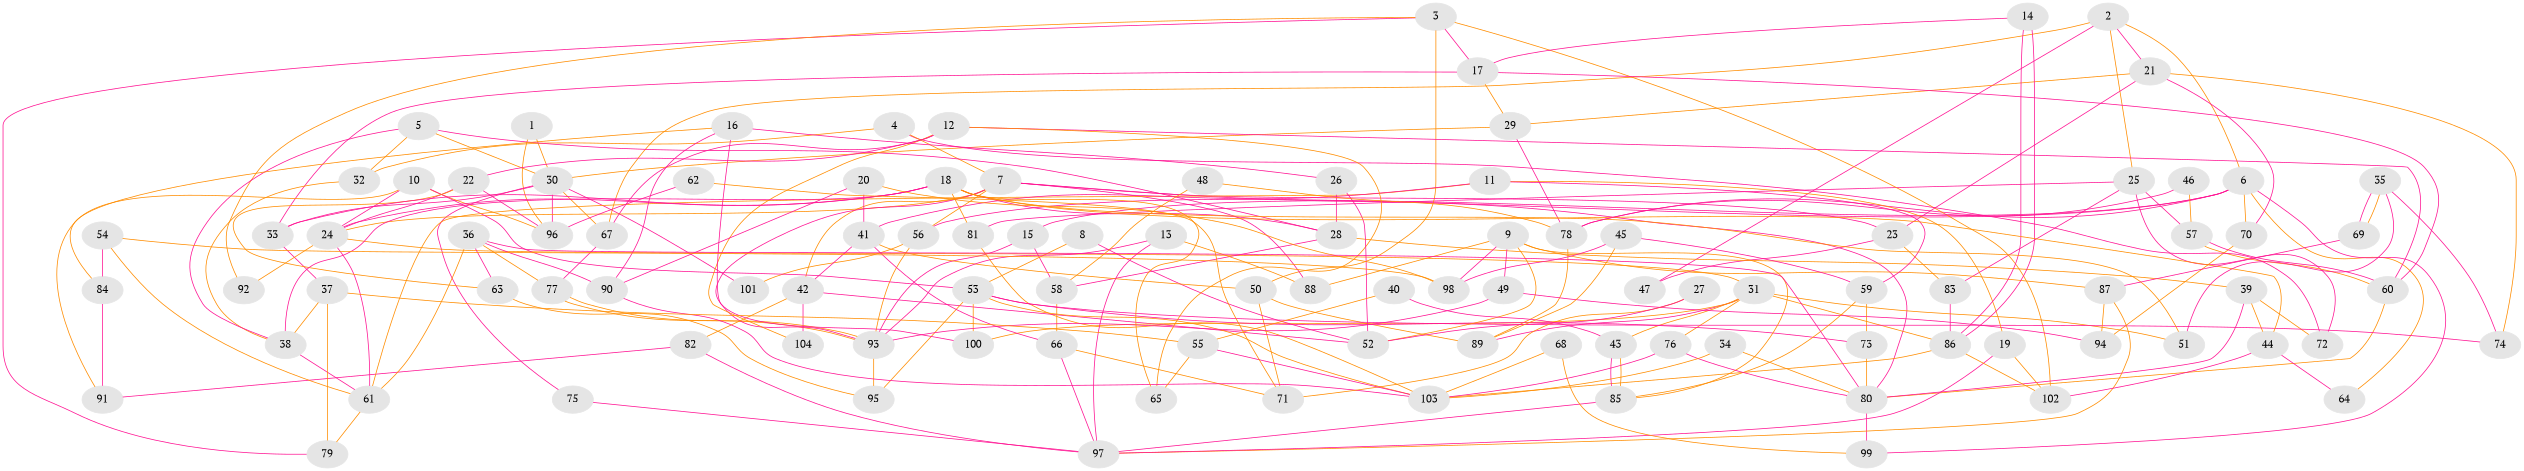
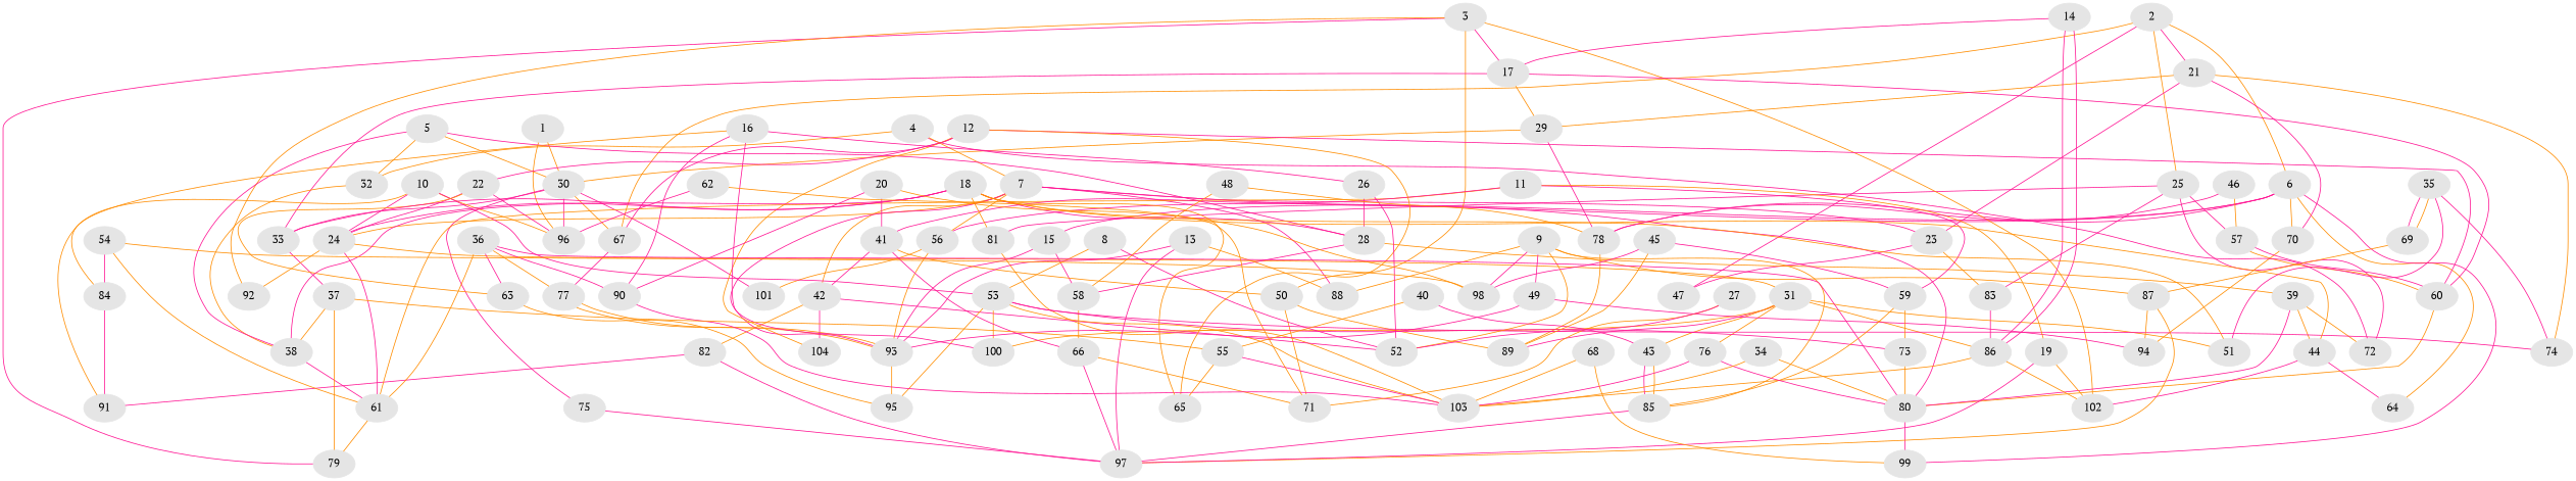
  graph {
    fontname="PT Serif"
    node [color=gray90 fontname="PT Serif" style=filled]
    edge [color=darkorange fontname="PT Serif"]
    1
    30
    96
    67
    33
    75
    101
    2
    6
    21
    25
    47
    15
    56
    64
    70
    78
    99
    23
    29
    74
    72
    81
    83
    57
    77
    3
    17
    50
    79
    92
    102
    60
    71
    89
    4
    7
    32
    24
    42
    80
    88
    93
    38
    5
    28
    58
    39
    61
    94
    31
    52
    104
    82
    8
    53
    95
    100
    103
    73
    9
    49
    85
    87
    98
    97
    10
    91
    11
    19
    41
    59
    66
    12
    22
    65
    63
    13
    14
    86
    16
    26
    84
    90
    37
    18
    44
    51
    20
    43
    76
    27
    55
    34
    35
    69
    36
    40
    45
    46
    48
    54
    62
    68
    1 -- 30
    1 -- 96
    30 -- 96 [color=deeppink]
    30 -- 67
    30 -- 33 [color=deeppink]
    30 -- 75 [color=deeppink]
    30 -- 101 [color=deeppink]
    67 -- 77 [color=deeppink]
    33 -- 37 [color=deeppink]
    75 -- 97 [color=deeppink]
    2 -- 67
    2 -- 6
    2 -- 21 [color=deeppink]
    2 -- 25
    2 -- 47 [color=deeppink]
    6 -- 15 [color=deeppink]
    6 -- 56 [color=deeppink]
    6 -- 64
    6 -- 70
    6 -- 78 [color=deeppink]
    6 -- 99 [color=deeppink]
    21 -- 70 [color=deeppink]
    21 -- 23 [color=deeppink]
    21 -- 29
    21 -- 74
    25 -- 72 [color=deeppink]
    25 -- 81 [color=deeppink]
    25 -- 83 [color=deeppink]
    25 -- 57 [color=deeppink]
    15 -- 93 [color=deeppink]
    15 -- 58 [color=deeppink]
    56 -- 101
    56 -- 93
    70 -- 94
    78 -- 89
    23 -- 47 [color=deeppink]
    23 -- 83
    29 -- 30
    29 -- 78 [color=deeppink]
    81 -- 103
    83 -- 86 [color=deeppink]
    57 -- 60
    57 -- 60 [color=deeppink]
    77 -- 93
    77 -- 93
    3 -- 17 [color=deeppink]
    3 -- 50
    3 -- 79 [color=deeppink]
    3 -- 92
    3 -- 102
    17 -- 33 [color=deeppink]
    17 -- 29
    17 -- 60 [color=deeppink]
    50 -- 71
    50 -- 89
    60 -- 80
    4 -- 72 [color=deeppink]
    4 -- 7
    4 -- 32
    7 -- 56
    7 -- 23 [color=deeppink]
    7 -- 24
    7 -- 42
    7 -- 80 [color=deeppink]
    7 -- 88 [color=deeppink]
    7 -- 93 [color=deeppink]
    32 -- 38
    24 -- 92
    24 -- 61 [color=deeppink]
    24 -- 31
    42 -- 52 [color=deeppink]
    42 -- 104 [color=deeppink]
    42 -- 82
    80 -- 99 [color=deeppink]
    93 -- 95
    38 -- 61 [color=deeppink]
    5 -- 30
    5 -- 32
    5 -- 38 [color=deeppink]
    5 -- 28 [color=deeppink]
    28 -- 58 [color=deeppink]
    28 -- 39
    58 -- 66
    39 -- 72
    39 -- 80 [color=deeppink]
    39 -- 44
    61 -- 79
    31 -- 89 [color=deeppink]
    31 -- 100
    31 -- 86
    31 -- 51
    31 -- 43
    31 -- 76
    82 -- 97 [color=deeppink]
    82 -- 91 [color=deeppink]
    8 -- 52 [color=deeppink]
    8 -- 53
    53 -- 74 [color=deeppink]
    53 -- 95
    53 -- 100
    53 -- 103
    53 -- 73 [color=deeppink]
    73 -- 80
    9 -- 88
    9 -- 52
    9 -- 49 [color=deeppink]
    9 -- 85
    9 -- 87
    9 -- 98 [color=deeppink]
    49 -- 93 [color=deeppink]
    49 -- 94 [color=deeppink]
    85 -- 97 [color=deeppink]
    87 -- 94
    87 -- 97
    10 -- 96
    10 -- 24 [color=deeppink]
    10 -- 53 [color=deeppink]
    10 -- 91
    11 -- 61
    11 -- 19
    11 -- 41 [color=deeppink]
    11 -- 59 [color=deeppink]
    19 -- 102
    19 -- 97 [color=deeppink]
    41 -- 50
    41 -- 42 [color=deeppink]
    41 -- 66 [color=deeppink]
    59 -- 73
    59 -- 85
    66 -- 71
    66 -- 97 [color=deeppink]
    12 -- 67 [color=deeppink]
    12 -- 60 [color=deeppink]
    12 -- 104
    12 -- 22 [color=deeppink]
    12 -- 65
    22 -- 96 [color=deeppink]
    22 -- 24 [color=deeppink]
    22 -- 63
    63 -- 95
    13 -- 88
    13 -- 93 [color=deeppink]
    13 -- 97 [color=deeppink]
    14 -- 17 [color=deeppink]
    14 -- 86 [color=deeppink]
    14 -- 86 [color=deeppink]
    86 -- 102
    86 -- 103
    16 -- 100 [color=deeppink]
    16 -- 26 [color=deeppink]
    16 -- 84
    16 -- 90 [color=deeppink]
    26 -- 28 [color=deeppink]
    26 -- 52 [color=deeppink]
    84 -- 91 [color=deeppink]
    90 -- 103 [color=deeppink]
    37 -- 79
    37 -- 38
    37 -- 55
    18 -- 33 [color=deeppink]
    18 -- 81
    18 -- 24 [color=deeppink]
    18 -- 38 [color=deeppink]
    18 -- 28 [color=deeppink]
    18 -- 65
    18 -- 44
    18 -- 51
    44 -- 64 [color=deeppink]
    44 -- 102 [color=deeppink]
    20 -- 98
    20 -- 41 [color=deeppink]
    20 -- 90 [color=deeppink]
    43 -- 85 [color=deeppink]
    43 -- 85
    76 -- 80 [color=deeppink]
    76 -- 103 [color=deeppink]
    27 -- 71
    27 -- 52 [color=deeppink]
    55 -- 103 [color=deeppink]
    55 -- 65
    34 -- 80
    34 -- 103
    35 -- 74 [color=deeppink]
    35 -- 51 [color=deeppink]
    35 -- 69 [color=deeppink]
    35 -- 69
-   69 -- 87 [color=deeppink]
+   69 -- 87
    36 -- 77
    36 -- 80 [color=deeppink]
    36 -- 61
    36 -- 63 [color=deeppink]
    36 -- 90 [color=deeppink]
    40 -- 43 [color=deeppink]
    40 -- 55
    45 -- 89
    45 -- 98 [color=deeppink]
    45 -- 59 [color=deeppink]
    46 -- 78 [color=deeppink]
    46 -- 57
    48 -- 78
    48 -- 58
    54 -- 61
    54 -- 98
    54 -- 84 [color=deeppink]
    62 -- 96 [color=deeppink]
    62 -- 71
    68 -- 99
    68 -- 103
  }
